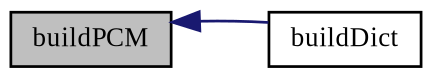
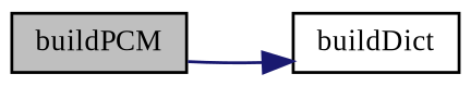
  digraph {
    rankdir=LR
    fontname="Liberation Serif"
    node [color=black fontname="Liberation Serif" fontsize=10 shape=record style=filled]
    n1 [fillcolor=grey75 fontcolor=black height=0.2 label=buildPCM width=0.4]
    n2 [fillcolor=white height=0.2 label=buildDict width=0.4]
-   n2 -> n1 [color=midnightblue fontname="Liberation Serif" fontsize=10 labelfontname=Helvetica labelfontsize=10 style=solid]
+   n1 -> n2 [color=midnightblue fontname="Liberation Serif" fontsize=10 labelfontname=Helvetica labelfontsize=10 style=solid]
  }
